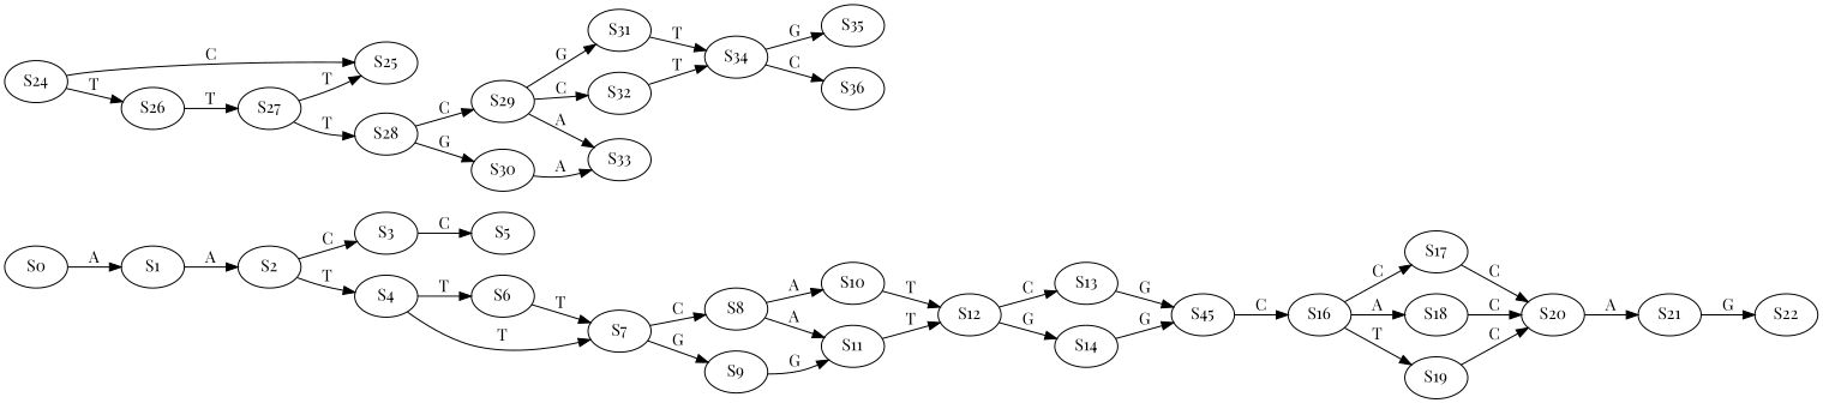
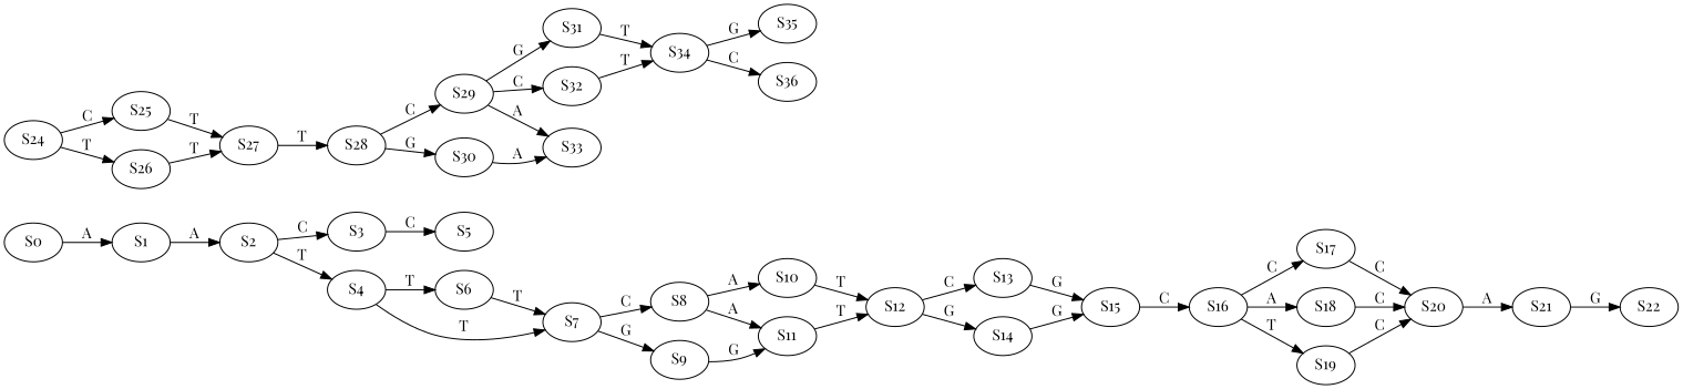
  strict digraph {
    fontname="Playfair Display"
    rankdir=LR
    node [fontname="Playfair Display"]
    edge [fontname="Playfair Display"]
    S0
    S1
    S2
    S3
    S4
    S5
    S6
    S7
    S8
    S9
    S10
    S11
    S12
    S13
    S14
-   S15 [label=S45]
+   S15
    S16
    S17
    S18
    S19
    S20
    S21
    S22
    S24
    S25
    S26
    S27
    S28
    S29
    S30
    S31
    S32
    S33
    S34
    S35
    S36
    S0 -> S1 [label=A]
    S1 -> S2 [label=A]
    S2 -> S3 [label=C]
    S2 -> S4 [label=T]
    S3 -> S5 [label=C]
    S4 -> S6 [label=T]
    S4 -> S7 [label=T]
    S6 -> S7 [label=T]
    S7 -> S8 [label=C]
    S7 -> S9 [label=G]
    S8 -> S10 [label=A]
    S8 -> S11 [label=A]
    S9 -> S11 [label=G]
    S10 -> S12 [label=T]
    S11 -> S12 [label=T]
    S12 -> S13 [label=C]
    S12 -> S14 [label=G]
    S13 -> S15 [label=G]
    S14 -> S15 [label=G]
    S15 -> S16 [label=C]
    S16 -> S17 [label=C]
    S16 -> S18 [label=A]
    S16 -> S19 [label=T]
    S17 -> S20 [label=C]
    S18 -> S20 [label=C]
    S19 -> S20 [label=C]
    S20 -> S21 [label=A]
    S21 -> S22 [label=G]
    S24 -> S25 [label=C]
    S24 -> S26 [label=T]
-   S27 -> S25 [label=T]
+   S25 -> S27 [label=T]
    S26 -> S27 [label=T]
    S27 -> S28 [label=T]
    S28 -> S29 [label=C]
    S28 -> S30 [label=G]
    S29 -> S31 [label=G]
    S29 -> S32 [label=C]
    S29 -> S33 [label=A]
    S30 -> S33 [label=A]
    S31 -> S34 [label=T]
    S32 -> S34 [label=T]
    S34 -> S35 [label=G]
    S34 -> S36 [label=C]
  }
